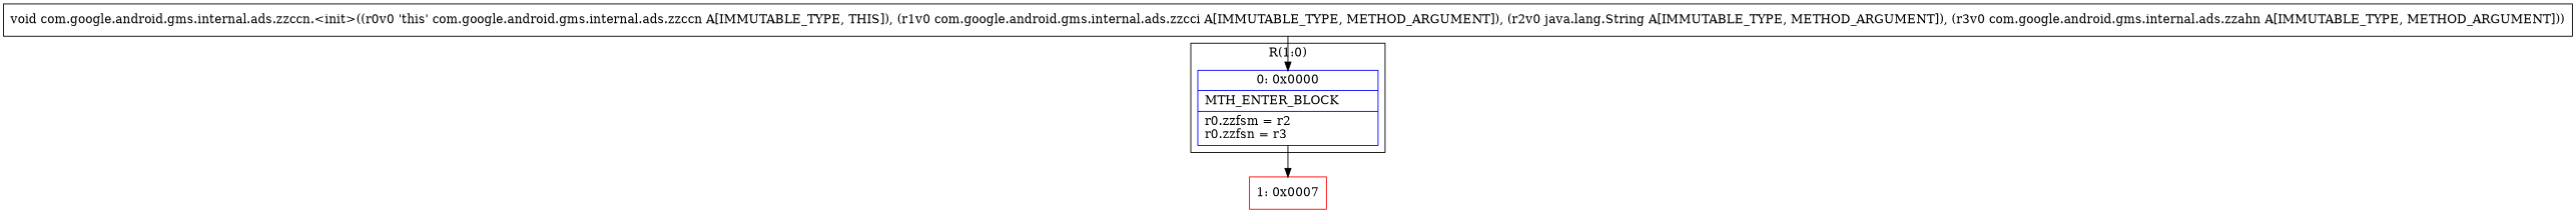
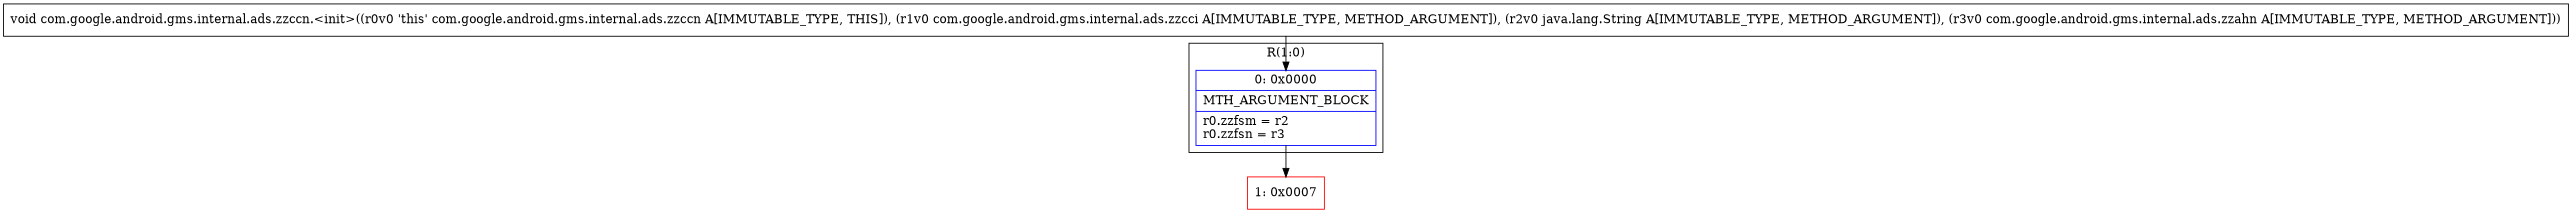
  digraph {
    node [shape=record]
-   n1 [color=blue label="{0\:\ 0x0000|MTH_ENTER_BLOCK\l|r0.zzfsm = r2\lr0.zzfsn = r3\l}"]
+   n1 [color=blue label="{0\:\ 0x0000|MTH_ARGUMENT_BLOCK\l|r0.zzfsm = r2\lr0.zzfsn = r3\l}"]
    n2 [color=red label="{1\:\ 0x0007}"]
    n3 [label="{void com.google.android.gms.internal.ads.zzccn.\<init\>((r0v0 'this' com.google.android.gms.internal.ads.zzccn A[IMMUTABLE_TYPE, THIS]), (r1v0 com.google.android.gms.internal.ads.zzcci A[IMMUTABLE_TYPE, METHOD_ARGUMENT]), (r2v0 java.lang.String A[IMMUTABLE_TYPE, METHOD_ARGUMENT]), (r3v0 com.google.android.gms.internal.ads.zzahn A[IMMUTABLE_TYPE, METHOD_ARGUMENT])) }"]
    subgraph cluster_1 {
      label="R(1:0)"
      n1
    }
    n1 -> n2
    n3 -> n1
  }
